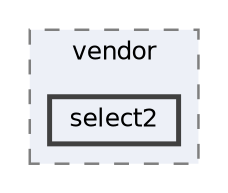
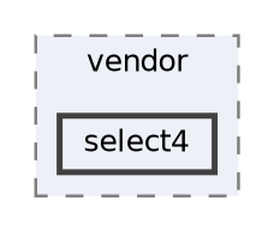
  digraph {
    compound=true
-   n1 [color=grey25 fillcolor="#edf0f7" fontname=Helvetica fontsize=10 height=0.2 label=select2 shape=box style="filled,bold" width=0.4]
+   n1 [color=grey25 fillcolor="#edf0f7" fontname=Helvetica fontsize=10 height=0.2 label=select4 shape=box style="filled,bold" width=0.4]
    subgraph cluster_1 {
      bgcolor="#edf0f7"
      fontname=Helvetica
      fontsize=10
      label=vendor
      pencolor=grey50
      style="filled,dashed"
      n1
    }
  }
